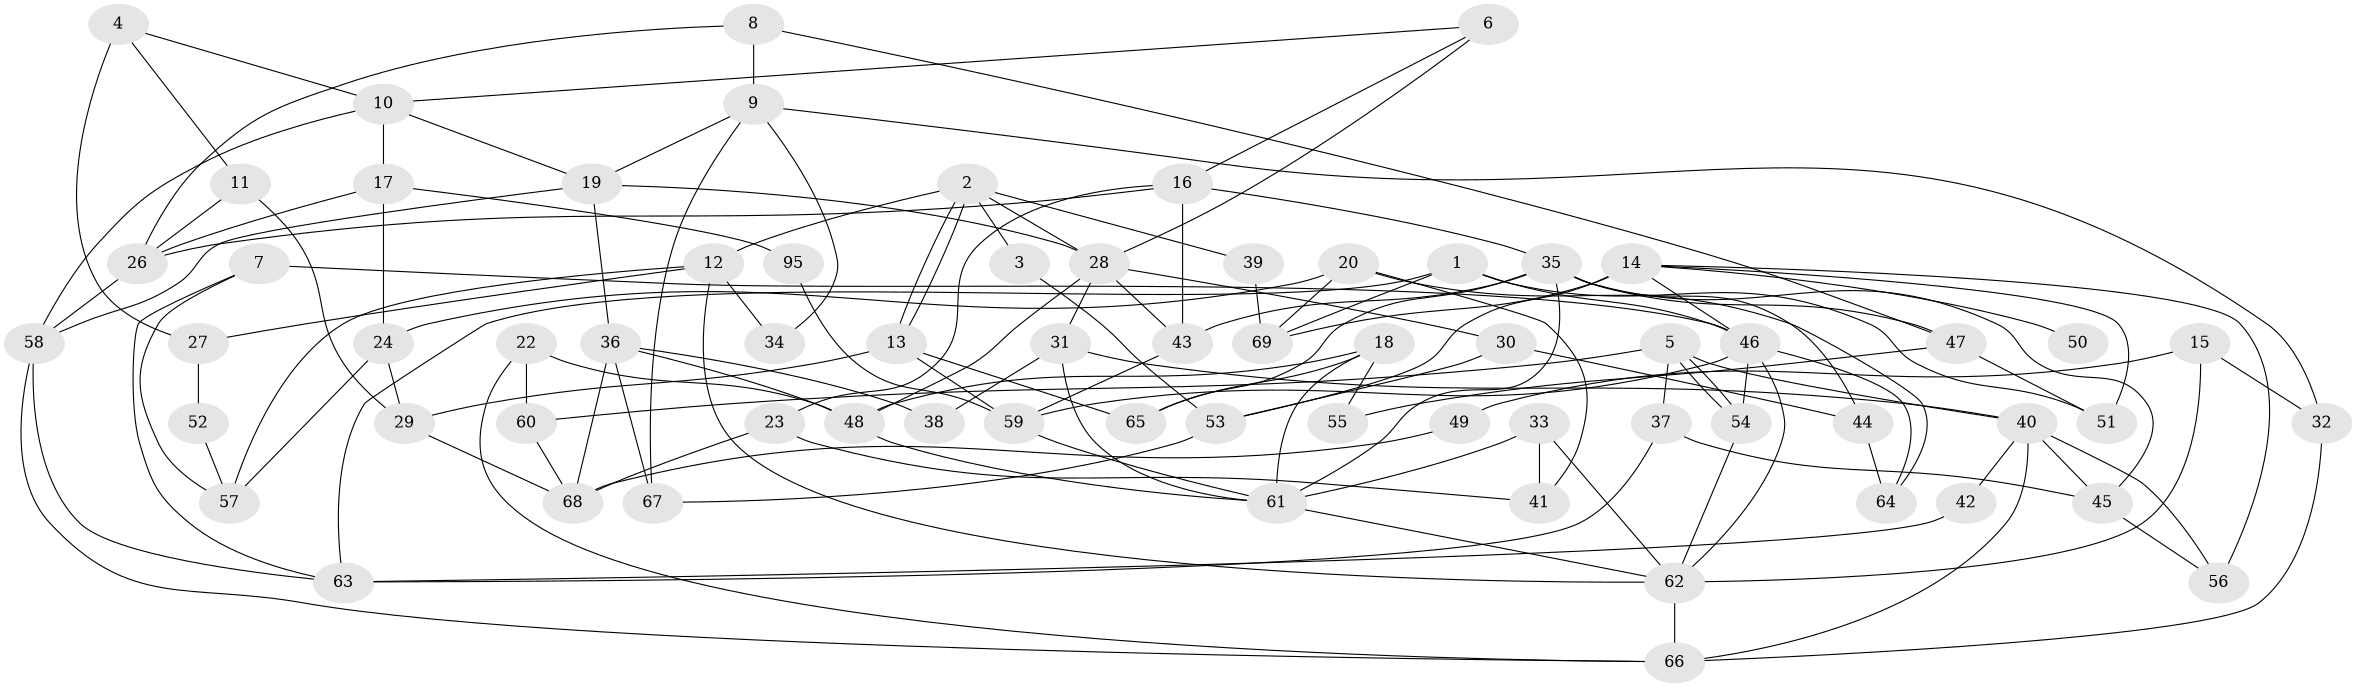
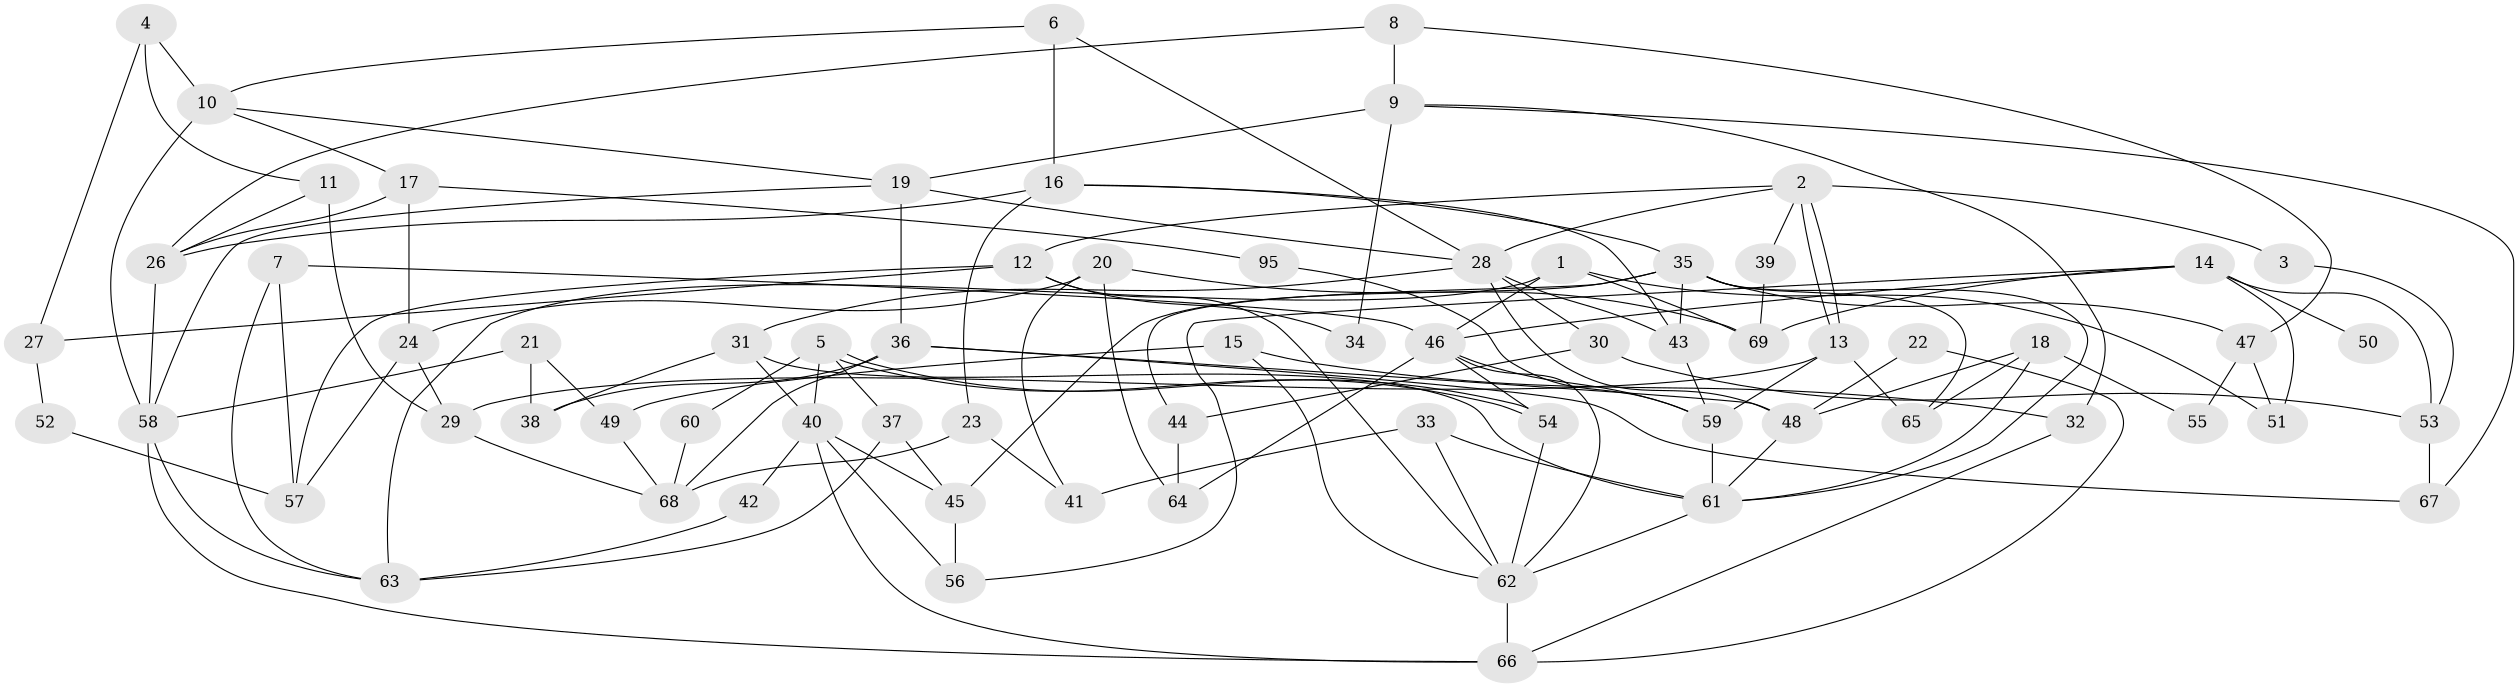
  graph {
    node [color=gray90 style=filled]
    1
    46
    51
    63
    69
    54
    62
    59
    64
    2
    3
    12
    13
    28
    39
    53
    27
    57
    34
    29
    65
    43
    48
    30
    31
    67
    4
    10
    11
    19
    17
    58
    26
    15
    32
    49
    52
    5
    37
    40
    60
    45
    56
    66
    42
    68
    6
    16
    23
    35
    7
    8
    9
    47
    55
    36
    24
    n58 [label=95]
    61
    14
    50
    41
    44
    18
    38
    20
+   21
    22
    33
    1 -- 46
    1 -- 51
    1 -- 63
    1 -- 69
    46 -- 54
    46 -- 62
    46 -- 59
    46 -- 64
    54 -- 62
    62 -- 66
    59 -- 61
    2 -- 3
    2 -- 12
    2 -- 13
    2 -- 13
    2 -- 28
    2 -- 39
    3 -- 53
    12 -- 62
    12 -- 27
    12 -- 57
    12 -- 34
    13 -- 59
    13 -- 29
    13 -- 65
    28 -- 43
    28 -- 48
    28 -- 30
    28 -- 31
    39 -- 69
    53 -- 67
    27 -- 52
    29 -- 68
    43 -- 59
    48 -- 61
    30 -- 53
    30 -- 44
    31 -- 40
    31 -- 61
    31 -- 38
    4 -- 27
    4 -- 10
    4 -- 11
    10 -- 19
    10 -- 17
    10 -- 58
    11 -- 29
    11 -- 26
    19 -- 28
    19 -- 58
    19 -- 36
    17 -- 26
    17 -- 24
    17 -- n58
    58 -- 63
    58 -- 66
    26 -- 58
    15 -- 62
    15 -- 32
    15 -- 49
    32 -- 66
    49 -- 68
    52 -- 57
    5 -- 54
    5 -- 54
    5 -- 37
    5 -- 40
    5 -- 60
    37 -- 63
    37 -- 45
    40 -- 45
    40 -- 56
    40 -- 66
    40 -- 42
    60 -- 68
    45 -- 56
    42 -- 63
    6 -- 28
    6 -- 10
    6 -- 16
    16 -- 43
    16 -- 26
    16 -- 23
    16 -- 35
    23 -- 68
    23 -- 41
    35 -- 65
    35 -- 43
    35 -- 45
    35 -- 47
    35 -- 61
    35 -- 44
    7 -- 46
    7 -- 63
    7 -- 57
    8 -- 26
    8 -- 9
    8 -- 47
    9 -- 34
    9 -- 67
    9 -- 19
    9 -- 32
    47 -- 51
    47 -- 55
    36 -- 48
    36 -- 67
    36 -- 68
    36 -- 38
    24 -- 57
    24 -- 29
    n58 -- 59
    61 -- 62
    14 -- 46
    14 -- 51
    14 -- 69
    14 -- 53
    14 -- 56
    14 -- 50
    44 -- 64
    18 -- 65
    18 -- 48
    18 -- 55
    18 -- 61
    20 -- 69
    20 -- 64
    20 -- 24
    20 -- 41
+   21 -- 58
+   21 -- 49
+   21 -- 38
    22 -- 48
-   22 -- 60
    22 -- 66
    33 -- 62
    33 -- 61
    33 -- 41
  }
